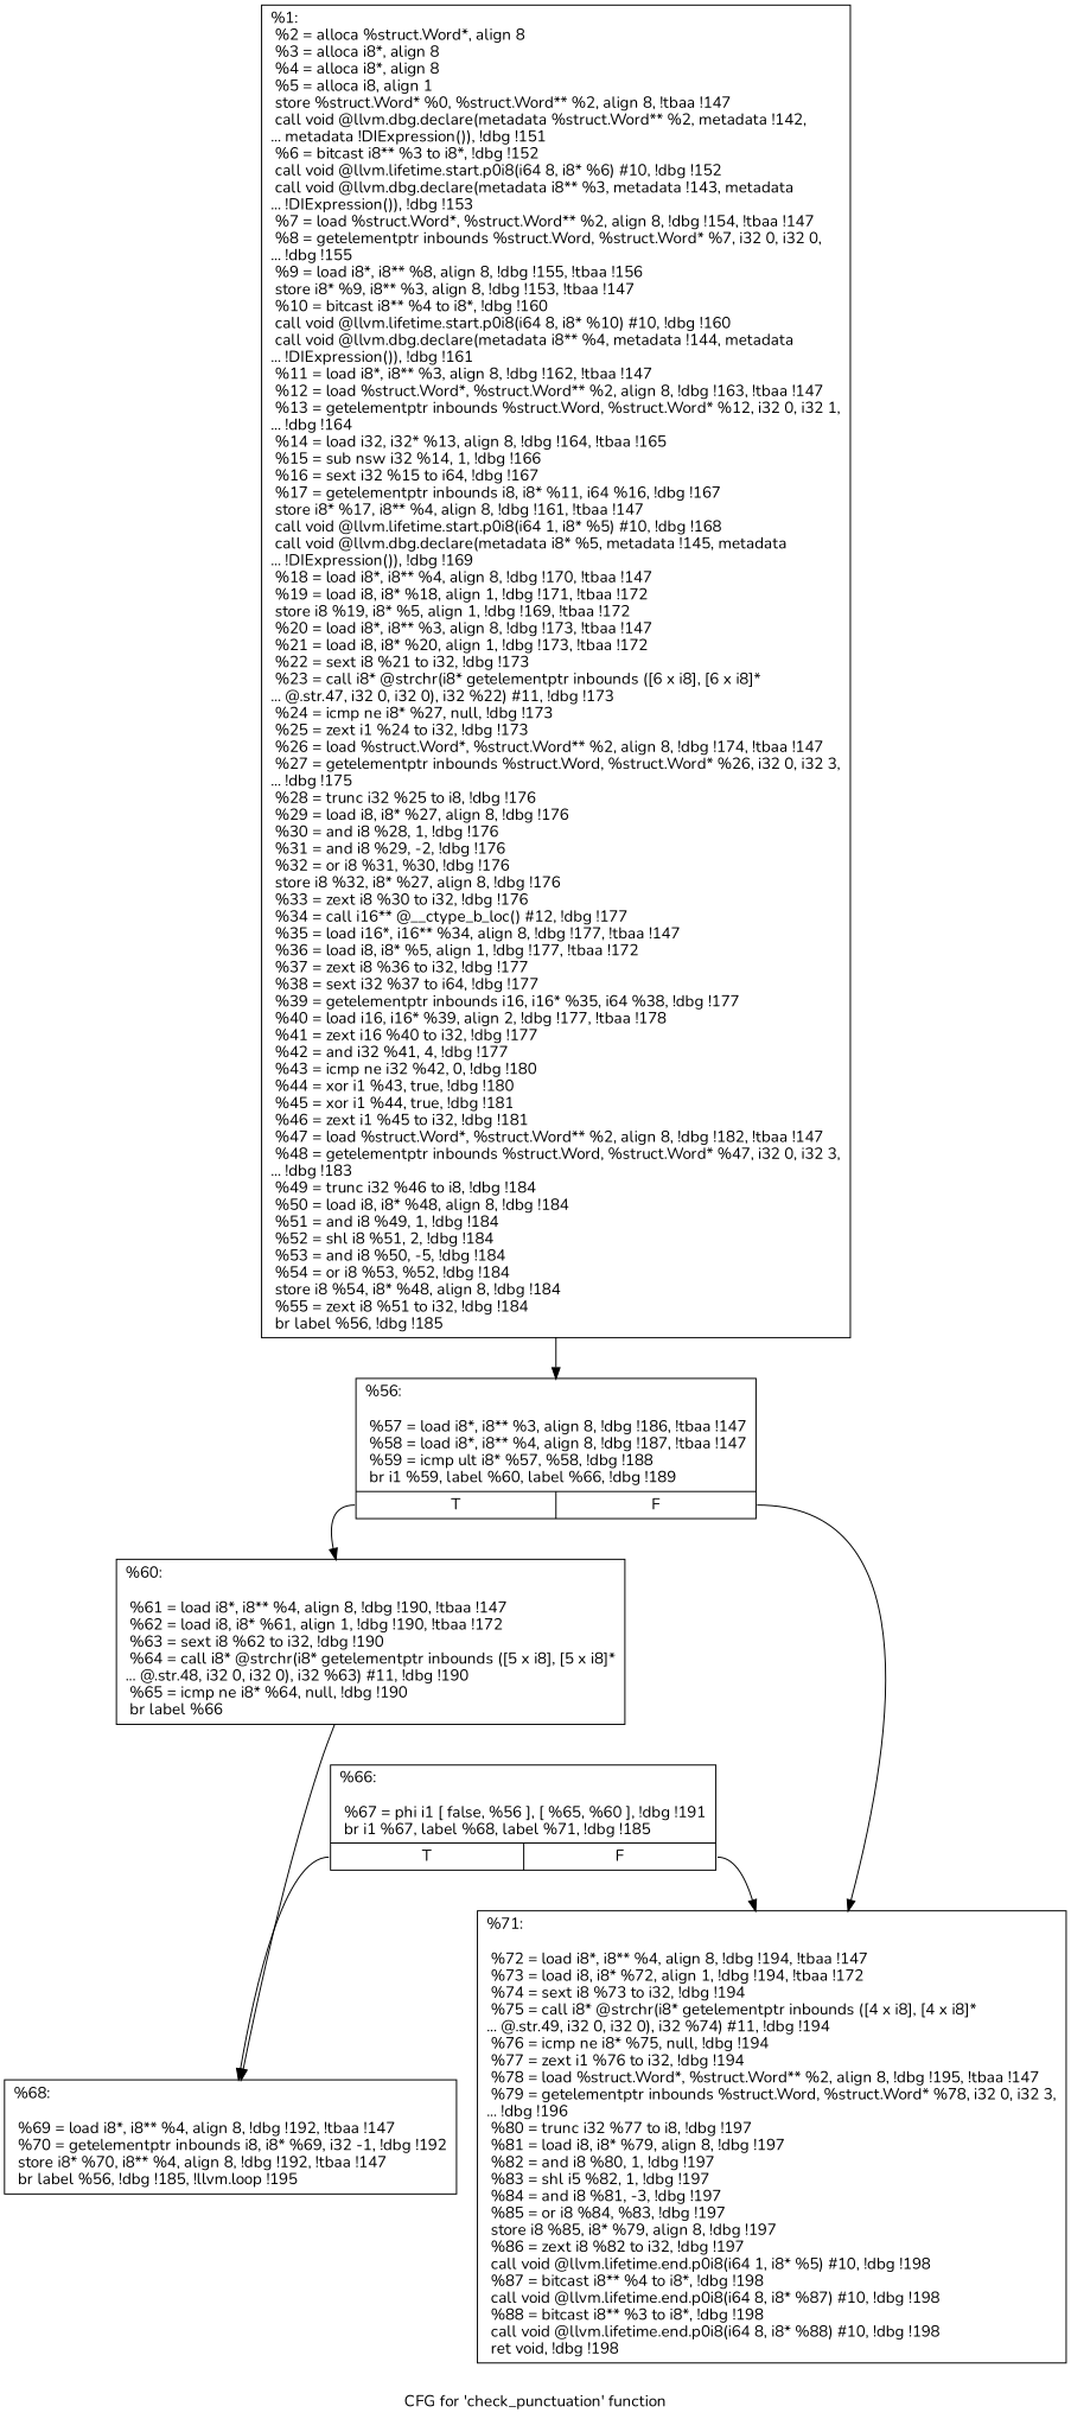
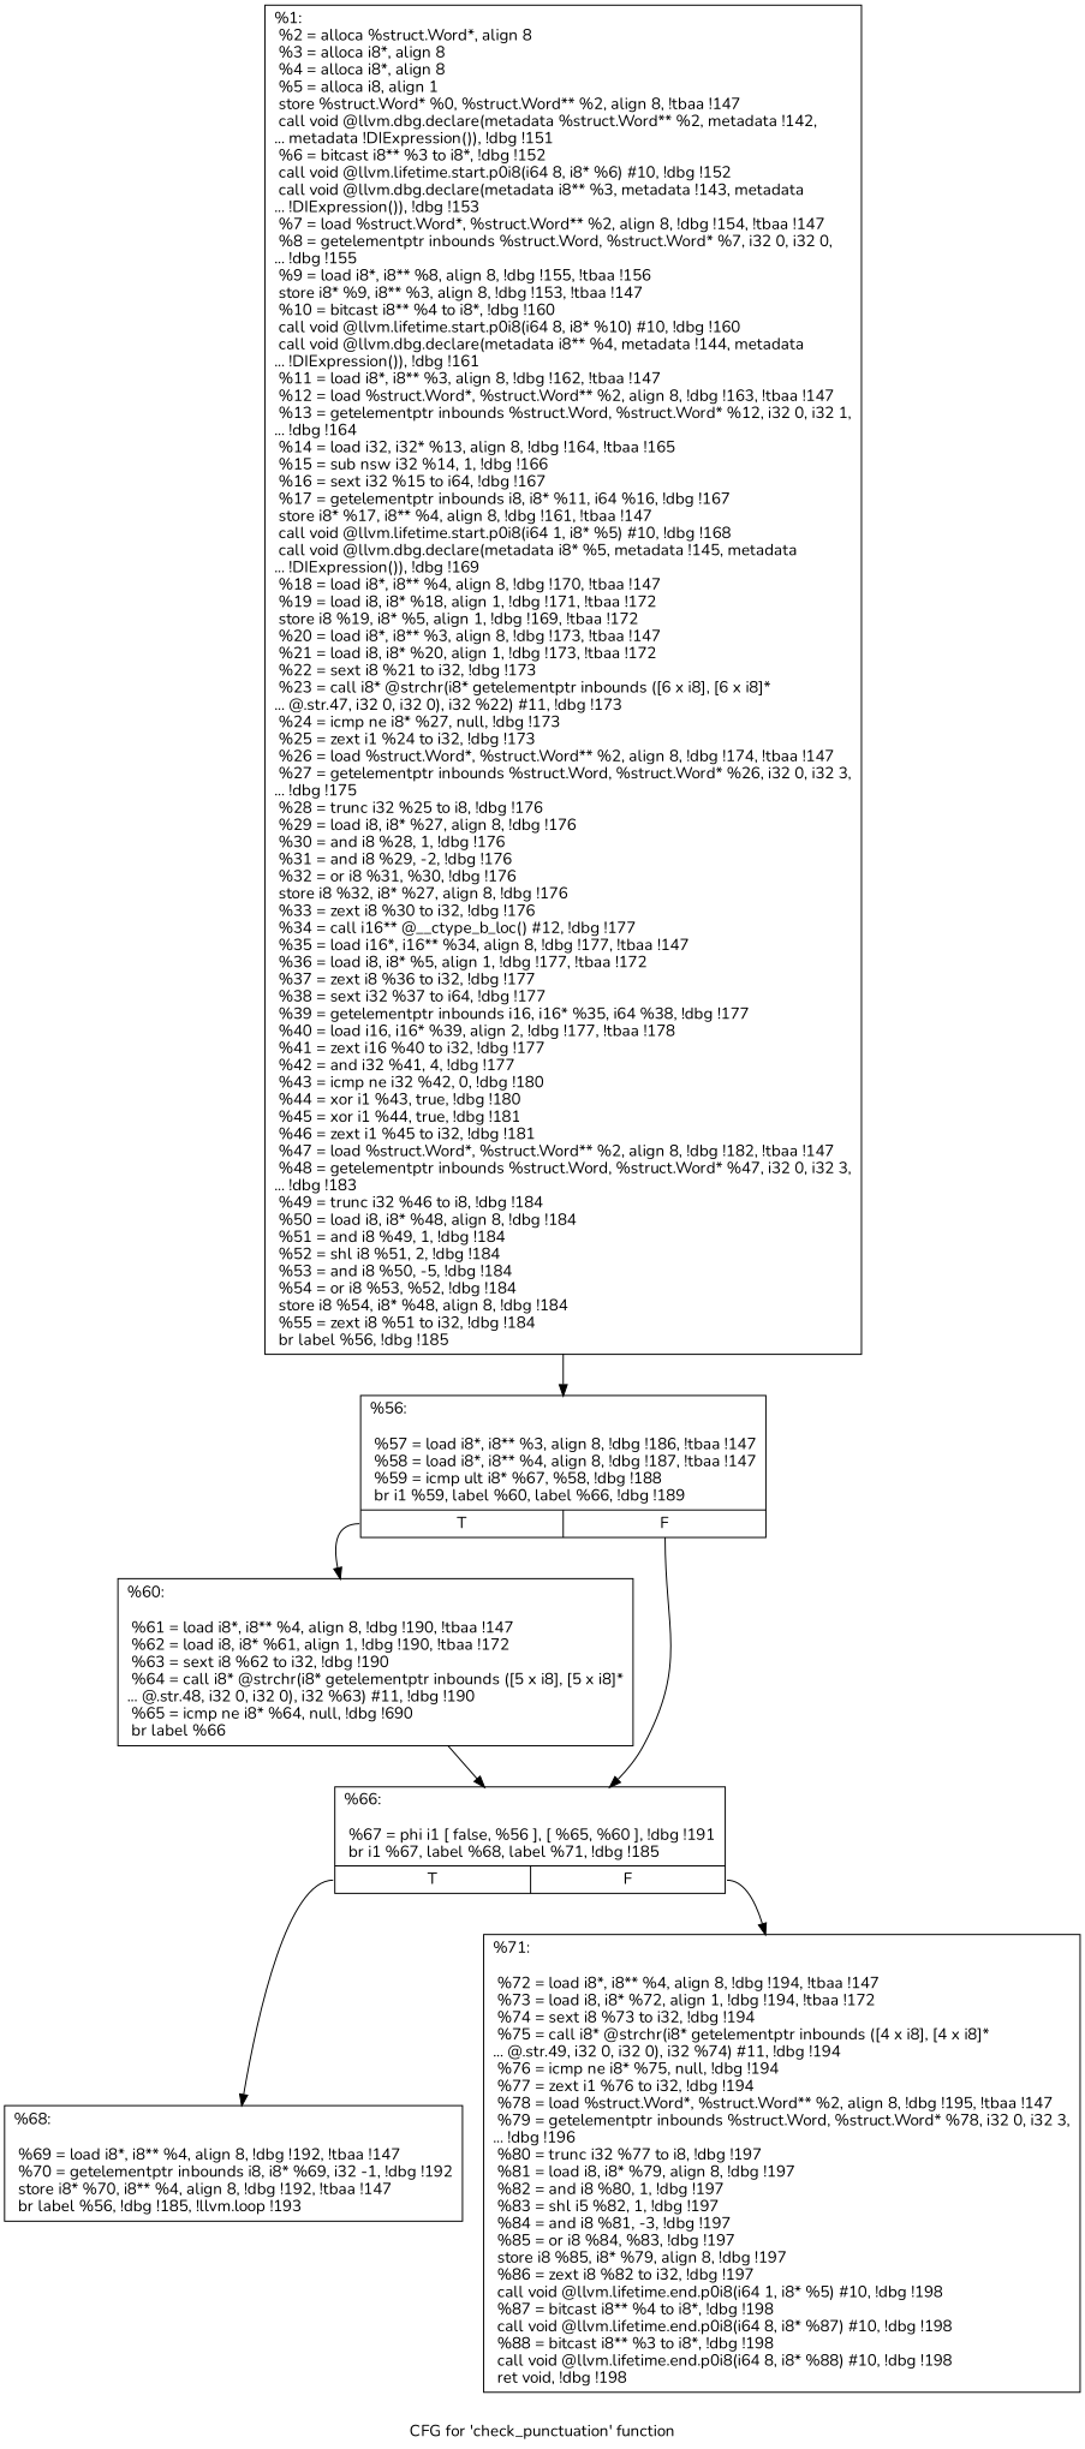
  digraph {
    fontname=Nunito
    label="CFG for 'check_punctuation' function"
    node [fontname=Nunito shape=record]
    edge [fontname=Nunito]
    n1 [label="{%1:\l  %2 = alloca %struct.Word*, align 8\l  %3 = alloca i8*, align 8\l  %4 = alloca i8*, align 8\l  %5 = alloca i8, align 1\l  store %struct.Word* %0, %struct.Word** %2, align 8, !tbaa !147\l  call void @llvm.dbg.declare(metadata %struct.Word** %2, metadata !142,\l... metadata !DIExpression()), !dbg !151\l  %6 = bitcast i8** %3 to i8*, !dbg !152\l  call void @llvm.lifetime.start.p0i8(i64 8, i8* %6) #10, !dbg !152\l  call void @llvm.dbg.declare(metadata i8** %3, metadata !143, metadata\l... !DIExpression()), !dbg !153\l  %7 = load %struct.Word*, %struct.Word** %2, align 8, !dbg !154, !tbaa !147\l  %8 = getelementptr inbounds %struct.Word, %struct.Word* %7, i32 0, i32 0,\l... !dbg !155\l  %9 = load i8*, i8** %8, align 8, !dbg !155, !tbaa !156\l  store i8* %9, i8** %3, align 8, !dbg !153, !tbaa !147\l  %10 = bitcast i8** %4 to i8*, !dbg !160\l  call void @llvm.lifetime.start.p0i8(i64 8, i8* %10) #10, !dbg !160\l  call void @llvm.dbg.declare(metadata i8** %4, metadata !144, metadata\l... !DIExpression()), !dbg !161\l  %11 = load i8*, i8** %3, align 8, !dbg !162, !tbaa !147\l  %12 = load %struct.Word*, %struct.Word** %2, align 8, !dbg !163, !tbaa !147\l  %13 = getelementptr inbounds %struct.Word, %struct.Word* %12, i32 0, i32 1,\l... !dbg !164\l  %14 = load i32, i32* %13, align 8, !dbg !164, !tbaa !165\l  %15 = sub nsw i32 %14, 1, !dbg !166\l  %16 = sext i32 %15 to i64, !dbg !167\l  %17 = getelementptr inbounds i8, i8* %11, i64 %16, !dbg !167\l  store i8* %17, i8** %4, align 8, !dbg !161, !tbaa !147\l  call void @llvm.lifetime.start.p0i8(i64 1, i8* %5) #10, !dbg !168\l  call void @llvm.dbg.declare(metadata i8* %5, metadata !145, metadata\l... !DIExpression()), !dbg !169\l  %18 = load i8*, i8** %4, align 8, !dbg !170, !tbaa !147\l  %19 = load i8, i8* %18, align 1, !dbg !171, !tbaa !172\l  store i8 %19, i8* %5, align 1, !dbg !169, !tbaa !172\l  %20 = load i8*, i8** %3, align 8, !dbg !173, !tbaa !147\l  %21 = load i8, i8* %20, align 1, !dbg !173, !tbaa !172\l  %22 = sext i8 %21 to i32, !dbg !173\l  %23 = call i8* @strchr(i8* getelementptr inbounds ([6 x i8], [6 x i8]*\l... @.str.47, i32 0, i32 0), i32 %22) #11, !dbg !173\l  %24 = icmp ne i8* %27, null, !dbg !173\l  %25 = zext i1 %24 to i32, !dbg !173\l  %26 = load %struct.Word*, %struct.Word** %2, align 8, !dbg !174, !tbaa !147\l  %27 = getelementptr inbounds %struct.Word, %struct.Word* %26, i32 0, i32 3,\l... !dbg !175\l  %28 = trunc i32 %25 to i8, !dbg !176\l  %29 = load i8, i8* %27, align 8, !dbg !176\l  %30 = and i8 %28, 1, !dbg !176\l  %31 = and i8 %29, -2, !dbg !176\l  %32 = or i8 %31, %30, !dbg !176\l  store i8 %32, i8* %27, align 8, !dbg !176\l  %33 = zext i8 %30 to i32, !dbg !176\l  %34 = call i16** @__ctype_b_loc() #12, !dbg !177\l  %35 = load i16*, i16** %34, align 8, !dbg !177, !tbaa !147\l  %36 = load i8, i8* %5, align 1, !dbg !177, !tbaa !172\l  %37 = zext i8 %36 to i32, !dbg !177\l  %38 = sext i32 %37 to i64, !dbg !177\l  %39 = getelementptr inbounds i16, i16* %35, i64 %38, !dbg !177\l  %40 = load i16, i16* %39, align 2, !dbg !177, !tbaa !178\l  %41 = zext i16 %40 to i32, !dbg !177\l  %42 = and i32 %41, 4, !dbg !177\l  %43 = icmp ne i32 %42, 0, !dbg !180\l  %44 = xor i1 %43, true, !dbg !180\l  %45 = xor i1 %44, true, !dbg !181\l  %46 = zext i1 %45 to i32, !dbg !181\l  %47 = load %struct.Word*, %struct.Word** %2, align 8, !dbg !182, !tbaa !147\l  %48 = getelementptr inbounds %struct.Word, %struct.Word* %47, i32 0, i32 3,\l... !dbg !183\l  %49 = trunc i32 %46 to i8, !dbg !184\l  %50 = load i8, i8* %48, align 8, !dbg !184\l  %51 = and i8 %49, 1, !dbg !184\l  %52 = shl i8 %51, 2, !dbg !184\l  %53 = and i8 %50, -5, !dbg !184\l  %54 = or i8 %53, %52, !dbg !184\l  store i8 %54, i8* %48, align 8, !dbg !184\l  %55 = zext i8 %51 to i32, !dbg !184\l  br label %56, !dbg !185\l}"]
-   n2 [label="{%56:\l\l  %57 = load i8*, i8** %3, align 8, !dbg !186, !tbaa !147\l  %58 = load i8*, i8** %4, align 8, !dbg !187, !tbaa !147\l  %59 = icmp ult i8* %57, %58, !dbg !188\l  br i1 %59, label %60, label %66, !dbg !189\l|{<s0>T|<s1>F}}"]
-   n3 [label="{%60:\l\l  %61 = load i8*, i8** %4, align 8, !dbg !190, !tbaa !147\l  %62 = load i8, i8* %61, align 1, !dbg !190, !tbaa !172\l  %63 = sext i8 %62 to i32, !dbg !190\l  %64 = call i8* @strchr(i8* getelementptr inbounds ([5 x i8], [5 x i8]*\l... @.str.48, i32 0, i32 0), i32 %63) #11, !dbg !190\l  %65 = icmp ne i8* %64, null, !dbg !190\l  br label %66\l}"]
+   n2 [label="{%56:\l\l  %57 = load i8*, i8** %3, align 8, !dbg !186, !tbaa !147\l  %58 = load i8*, i8** %4, align 8, !dbg !187, !tbaa !147\l  %59 = icmp ult i8* %67, %58, !dbg !188\l  br i1 %59, label %60, label %66, !dbg !189\l|{<s0>T|<s1>F}}"]
+   n3 [label="{%60:\l\l  %61 = load i8*, i8** %4, align 8, !dbg !190, !tbaa !147\l  %62 = load i8, i8* %61, align 1, !dbg !190, !tbaa !172\l  %63 = sext i8 %62 to i32, !dbg !190\l  %64 = call i8* @strchr(i8* getelementptr inbounds ([5 x i8], [5 x i8]*\l... @.str.48, i32 0, i32 0), i32 %63) #11, !dbg !190\l  %65 = icmp ne i8* %64, null, !dbg !690\l  br label %66\l}"]
    n4 [label="{%66:\l\l  %67 = phi i1 [ false, %56 ], [ %65, %60 ], !dbg !191\l  br i1 %67, label %68, label %71, !dbg !185\l|{<s0>T|<s1>F}}"]
-   n5 [label="{%68:\l\l  %69 = load i8*, i8** %4, align 8, !dbg !192, !tbaa !147\l  %70 = getelementptr inbounds i8, i8* %69, i32 -1, !dbg !192\l  store i8* %70, i8** %4, align 8, !dbg !192, !tbaa !147\l  br label %56, !dbg !185, !llvm.loop !195\l}"]
+   n5 [label="{%68:\l\l  %69 = load i8*, i8** %4, align 8, !dbg !192, !tbaa !147\l  %70 = getelementptr inbounds i8, i8* %69, i32 -1, !dbg !192\l  store i8* %70, i8** %4, align 8, !dbg !192, !tbaa !147\l  br label %56, !dbg !185, !llvm.loop !193\l}"]
    n6 [label="{%71:\l\l  %72 = load i8*, i8** %4, align 8, !dbg !194, !tbaa !147\l  %73 = load i8, i8* %72, align 1, !dbg !194, !tbaa !172\l  %74 = sext i8 %73 to i32, !dbg !194\l  %75 = call i8* @strchr(i8* getelementptr inbounds ([4 x i8], [4 x i8]*\l... @.str.49, i32 0, i32 0), i32 %74) #11, !dbg !194\l  %76 = icmp ne i8* %75, null, !dbg !194\l  %77 = zext i1 %76 to i32, !dbg !194\l  %78 = load %struct.Word*, %struct.Word** %2, align 8, !dbg !195, !tbaa !147\l  %79 = getelementptr inbounds %struct.Word, %struct.Word* %78, i32 0, i32 3,\l... !dbg !196\l  %80 = trunc i32 %77 to i8, !dbg !197\l  %81 = load i8, i8* %79, align 8, !dbg !197\l  %82 = and i8 %80, 1, !dbg !197\l  %83 = shl i5 %82, 1, !dbg !197\l  %84 = and i8 %81, -3, !dbg !197\l  %85 = or i8 %84, %83, !dbg !197\l  store i8 %85, i8* %79, align 8, !dbg !197\l  %86 = zext i8 %82 to i32, !dbg !197\l  call void @llvm.lifetime.end.p0i8(i64 1, i8* %5) #10, !dbg !198\l  %87 = bitcast i8** %4 to i8*, !dbg !198\l  call void @llvm.lifetime.end.p0i8(i64 8, i8* %87) #10, !dbg !198\l  %88 = bitcast i8** %3 to i8*, !dbg !198\l  call void @llvm.lifetime.end.p0i8(i64 8, i8* %88) #10, !dbg !198\l  ret void, !dbg !198\l}"]
    n1 -> n2
    n2 -> n3 [tailport=s0]
-   n2 -> n6 [tailport=s1]
-   n3 -> n5
+   n2 -> n4 [tailport=s1]
+   n3 -> n4
    n4 -> n5 [tailport=s0]
    n4 -> n6 [tailport=s1]
  }
